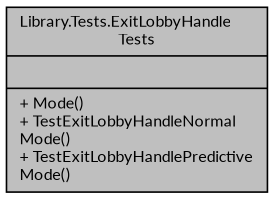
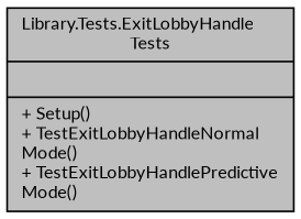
  digraph {
    fontname=Lato
-   n1 [color=black fillcolor=grey75 fontcolor=black fontname=Lato fontsize=10 height=0.2 label="{Library.Tests.ExitLobbyHandle\lTests\n||+ Mode()\l+ TestExitLobbyHandleNormal\lMode()\l+ TestExitLobbyHandlePredictive\lMode()\l}" shape=record style=filled width=0.4]
+   n1 [color=black fillcolor=grey75 fontcolor=black fontname=Lato fontsize=10 height=0.2 label="{Library.Tests.ExitLobbyHandle\lTests\n||+ Setup()\l+ TestExitLobbyHandleNormal\lMode()\l+ TestExitLobbyHandlePredictive\lMode()\l}" shape=record style=filled width=0.4]
  }
